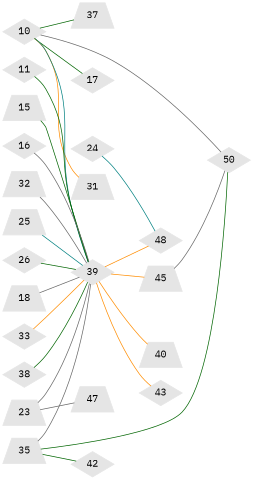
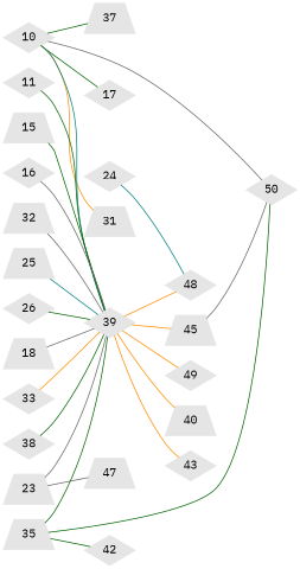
  graph {
    fontname="IBM Plex Mono"
    rankdir=LR
    node [color=gray90 fontname="IBM Plex Mono" shape=diamond style=filled]
    edge [color=darkgreen fontname="IBM Plex Mono"]
    10 [super="+5"]
    17
    31 [shape=trapezium]
    37 [shape=trapezium]
    39 [super="+13+27+30+32+2"]
    50 [super="+34+36"]
    48 [super="+9+29+41+46+44"]
    40 [shape=trapezium]
    43
    45 [shape=trapezium]
+   49
    11 [super="+8"]
    15 [shape=trapezium]
    16
    n15 [label=32 shape=trapezium]
    23 [shape=trapezium super="+19+7"]
    47 [shape=trapezium]
    24
    25 [shape=trapezium]
    26
    n21 [label=18 shape=trapezium]
    33
    35 [shape=trapezium super="+21+12+14"]
    42
    38
    10 -- 17
    10 -- 31 [color=darkorange]
    10 -- 37
    10 -- 39 [color=teal weight=2]
    10 -- 50 [color=gray40 weight=2]
    39 -- 48 [color=darkorange weight=6]
    39 -- 40 [color=darkorange]
    39 -- 43 [color=darkorange]
    39 -- 45 [color=darkorange]
+   39 -- 49 [color=darkorange]
    45 -- 50 [color=gray40]
    11 -- 39
    15 -- 39
    16 -- 39 [color=gray40]
    n15 -- 39 [color=gray40]
    23 -- 39 [color=gray40 weight=3]
    23 -- 47 [color=gray40]
    24 -- 48 [color=teal]
    25 -- 39 [color=teal]
    26 -- 39
    n21 -- 39 [color=gray40]
    33 -- 39 [color=darkorange]
-   35 -- 39 [color=gray40 weight=4]
+   35 -- 39 [weight=4]
    35 -- 50
    35 -- 42
    38 -- 39
  }
